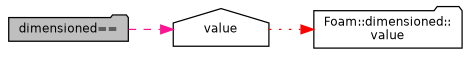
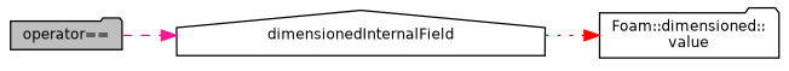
  digraph {
    rankdir=LR
    node [color=black fontname=Helvetica fontsize=10 shape=folder]
    edge [fontname=Helvetica fontsize=10 labelfontname=Helvetica labelfontsize=10]
-   n1 [fillcolor=grey75 fontcolor=black height=0.2 label="dimensioned==" style=filled width=0.4]
-   n2 [height=0.2 label=value shape=house width=0.4]
+   n1 [fillcolor=grey75 fontcolor=black height=0.2 label="operator==" style=filled width=0.4]
+   n2 [height=0.2 label=dimensionedInternalField shape=house width=0.4]
    n3 [height=0.2 label="Foam::dimensioned::\lvalue" width=0.4]
    n1 -> n2 [color=deeppink style=dashed]
    n2 -> n3 [color=red style=dotted]
  }
